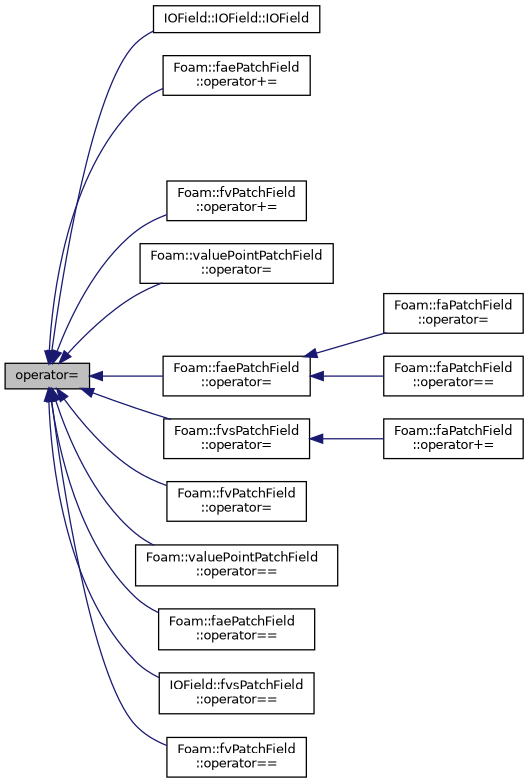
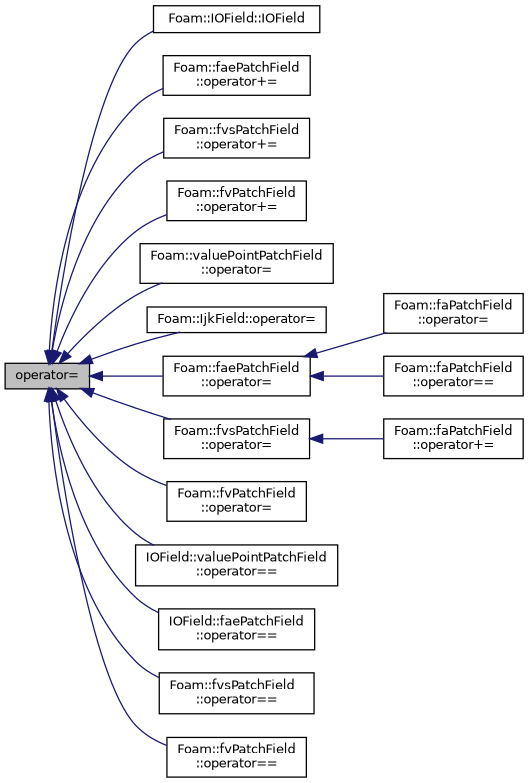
  digraph {
    rankdir=LR
    node [color=black fontname=Helvetica fontsize=10 shape=record]
    edge [color=midnightblue dir=back fontname=Helvetica fontsize=10 labelfontname=Helvetica labelfontsize=10 style=solid]
    n1 [fillcolor=grey75 fontcolor=black height=0.2 label="operator=" style=filled width=0.4]
-   n2 [height=0.2 label="IOField::IOField::IOField" width=0.4]
+   n2 [height=0.2 label="Foam::IOField::IOField" width=0.4]
    n3 [height=0.2 label="Foam::faePatchField\l::operator+=" width=0.4]
+   n4 [height=0.2 label="Foam::fvsPatchField\l::operator+=" width=0.4]
    n5 [height=0.2 label="Foam::fvPatchField\l::operator+=" width=0.4]
    n6 [height=0.2 label="Foam::valuePointPatchField\l::operator=" width=0.4]
+   n7 [height=0.2 label="Foam::IjkField::operator=" width=0.4]
    n8 [height=0.2 label="Foam::faePatchField\l::operator=" width=0.4]
    n9 [height=0.2 label="Foam::fvsPatchField\l::operator=" width=0.4]
    n10 [height=0.2 label="Foam::fvPatchField\l::operator=" width=0.4]
-   n11 [height=0.2 label="Foam::valuePointPatchField\l::operator==" width=0.4]
-   n12 [height=0.2 label="Foam::faePatchField\l::operator==" width=0.4]
-   n13 [height=0.2 label="IOField::fvsPatchField\l::operator==" width=0.4]
+   n11 [height=0.2 label="IOField::valuePointPatchField\l::operator==" width=0.4]
+   n12 [height=0.2 label="IOField::faePatchField\l::operator==" width=0.4]
+   n13 [height=0.2 label="Foam::fvsPatchField\l::operator==" width=0.4]
    n14 [height=0.2 label="Foam::fvPatchField\l::operator==" width=0.4]
    n15 [height=0.2 label="Foam::faPatchField\l::operator+=" width=0.4]
    n16 [height=0.2 label="Foam::faPatchField\l::operator=" width=0.4]
    n17 [height=0.2 label="Foam::faPatchField\l::operator==" width=0.4]
    n1 -> n2
    n1 -> n3
+   n1 -> n4
    n1 -> n5
    n1 -> n6
+   n1 -> n7
    n1 -> n8
    n1 -> n9
    n1 -> n10
    n1 -> n11
    n1 -> n12
    n1 -> n13
    n1 -> n14
    n8 -> n16
    n8 -> n17
    n9 -> n15
  }
